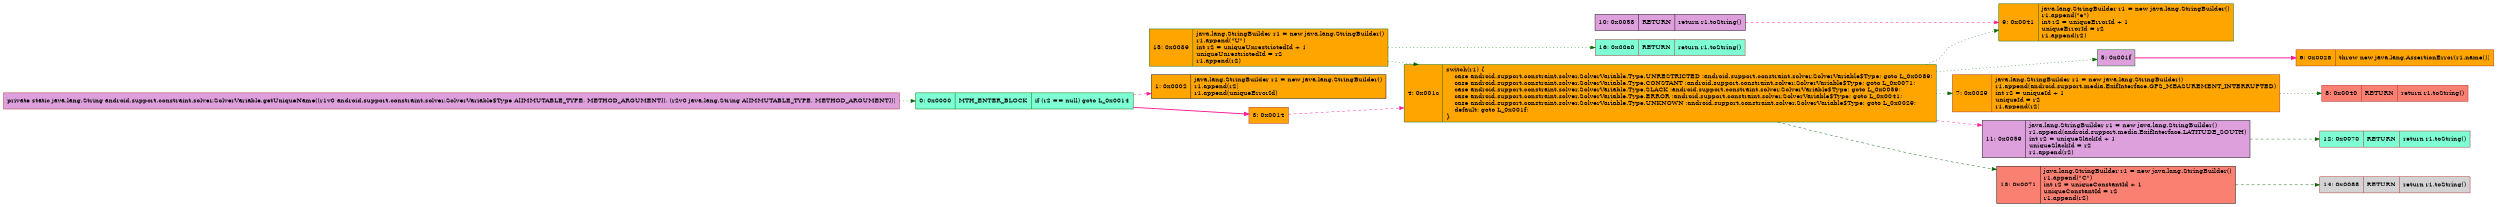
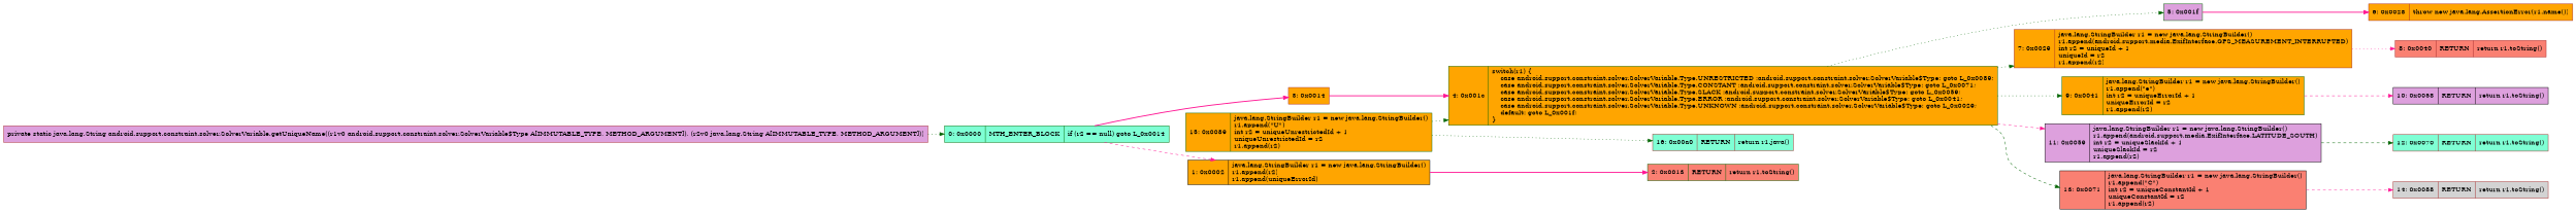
  digraph {
    rankdir=LR
    node [color=brown fillcolor=orange shape=record style=filled]
    edge [color=darkgreen style=dotted]
    n1 [color=darkgreen fillcolor=aquamarine label="{0\:\ 0x0000|MTH_ENTER_BLOCK\l|if (r2 == null) goto L_0x0014\l}"]
    n2 [color=black label="{1\:\ 0x0002|java.lang.StringBuilder r1 = new java.lang.StringBuilder()\lr1.append(r2)\lr1.append(uniqueErrorId)\l}"]
    n3 [label="{3\:\ 0x0014}"]
+   n4 [color=darkgreen fillcolor=salmon label="{2\:\ 0x0013|RETURN\l|return r1.toString()\l}"]
    n5 [color=darkgreen label="{4\:\ 0x001c|switch(r1) \{\l    case android.support.constraint.solver.SolverVariable.Type.UNRESTRICTED :android.support.constraint.solver.SolverVariable$Type: goto L_0x0089;\l    case android.support.constraint.solver.SolverVariable.Type.CONSTANT :android.support.constraint.solver.SolverVariable$Type: goto L_0x0071;\l    case android.support.constraint.solver.SolverVariable.Type.SLACK :android.support.constraint.solver.SolverVariable$Type: goto L_0x0059;\l    case android.support.constraint.solver.SolverVariable.Type.ERROR :android.support.constraint.solver.SolverVariable$Type: goto L_0x0041;\l    case android.support.constraint.solver.SolverVariable.Type.UNKNOWN :android.support.constraint.solver.SolverVariable$Type: goto L_0x0029;\l    default: goto L_0x001f;\l\}\l}"]
    n6 [color=darkgreen fillcolor=plum label="{5\:\ 0x001f}"]
    n7 [label="{7\:\ 0x0029|java.lang.StringBuilder r1 = new java.lang.StringBuilder()\lr1.append(android.support.media.ExifInterface.GPS_MEASUREMENT_INTERRUPTED)\lint r2 = uniqueId + 1\luniqueId = r2\lr1.append(r2)\l}"]
    n8 [color=darkgreen label="{9\:\ 0x0041|java.lang.StringBuilder r1 = new java.lang.StringBuilder()\lr1.append(\"e\")\lint r2 = uniqueErrorId + 1\luniqueErrorId = r2\lr1.append(r2)\l}"]
    n9 [color=black fillcolor=plum label="{11\:\ 0x0059|java.lang.StringBuilder r1 = new java.lang.StringBuilder()\lr1.append(android.support.media.ExifInterface.LATITUDE_SOUTH)\lint r2 = uniqueSlackId + 1\luniqueSlackId = r2\lr1.append(r2)\l}"]
    n10 [color=black fillcolor=salmon label="{13\:\ 0x0071|java.lang.StringBuilder r1 = new java.lang.StringBuilder()\lr1.append(\"C\")\lint r2 = uniqueConstantId + 1\luniqueConstantId = r2\lr1.append(r2)\l}"]
    n11 [label="{6\:\ 0x0028|throw new java.lang.AssertionError(r1.name())\l}"]
    n12 [fillcolor=salmon label="{8\:\ 0x0040|RETURN\l|return r1.toString()\l}"]
    n13 [color=black fillcolor=plum label="{10\:\ 0x0058|RETURN\l|return r1.toString()\l}"]
    n14 [fillcolor=aquamarine label="{12\:\ 0x0070|RETURN\l|return r1.toString()\l}"]
    n15 [fillcolor=lightgrey label="{14\:\ 0x0088|RETURN\l|return r1.toString()\l}"]
    n16 [color=darkgreen label="{15\:\ 0x0089|java.lang.StringBuilder r1 = new java.lang.StringBuilder()\lr1.append(\"U\")\lint r2 = uniqueUnrestrictedId + 1\luniqueUnrestrictedId = r2\lr1.append(r2)\l}"]
-   n17 [fillcolor=aquamarine label="{16\:\ 0x00a0|RETURN\l|return r1.toString()\l}"]
+   n17 [fillcolor=aquamarine label="{16\:\ 0x00a0|RETURN\l|return r1.java()\l}"]
    n18 [fillcolor=plum label="{private static java.lang.String android.support.constraint.solver.SolverVariable.getUniqueName((r1v0 android.support.constraint.solver.SolverVariable$Type A[IMMUTABLE_TYPE, METHOD_ARGUMENT]), (r2v0 java.lang.String A[IMMUTABLE_TYPE, METHOD_ARGUMENT])) }"]
    n1 -> n2 [color=deeppink style=dashed]
    n1 -> n3 [color=deeppink style=bold]
-   n3 -> n5 [color=deeppink style=dashed]
+   n2 -> n4 [color=deeppink style=bold]
+   n3 -> n5 [color=deeppink style=bold]
    n5 -> n6
    n5 -> n7
    n5 -> n8
    n5 -> n9 [color=deeppink style=dashed]
    n5 -> n10 [style=dashed]
    n6 -> n11 [color=deeppink style=bold]
-   n7 -> n12
-   n13 -> n8 [color=deeppink style=dashed]
+   n7 -> n12 [color=deeppink]
+   n8 -> n13 [color=deeppink style=dashed]
    n9 -> n14 [style=dashed]
-   n10 -> n15 [style=dashed]
+   n10 -> n15 [color=deeppink style=dashed]
    n16 -> n5
    n16 -> n17
    n18 -> n1
  }
